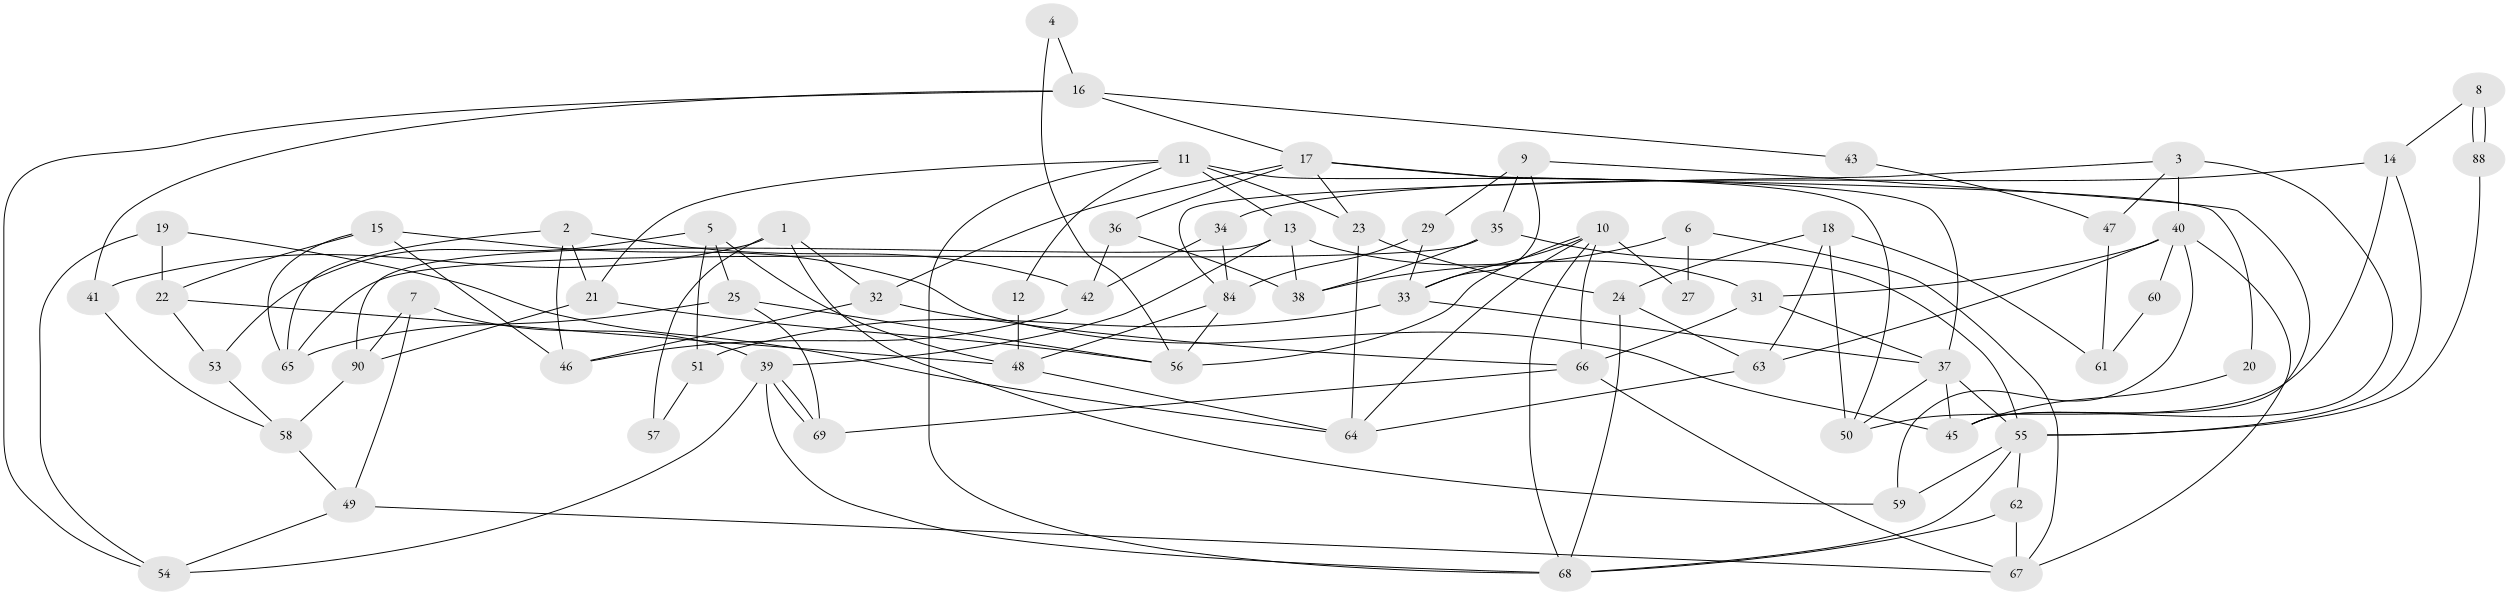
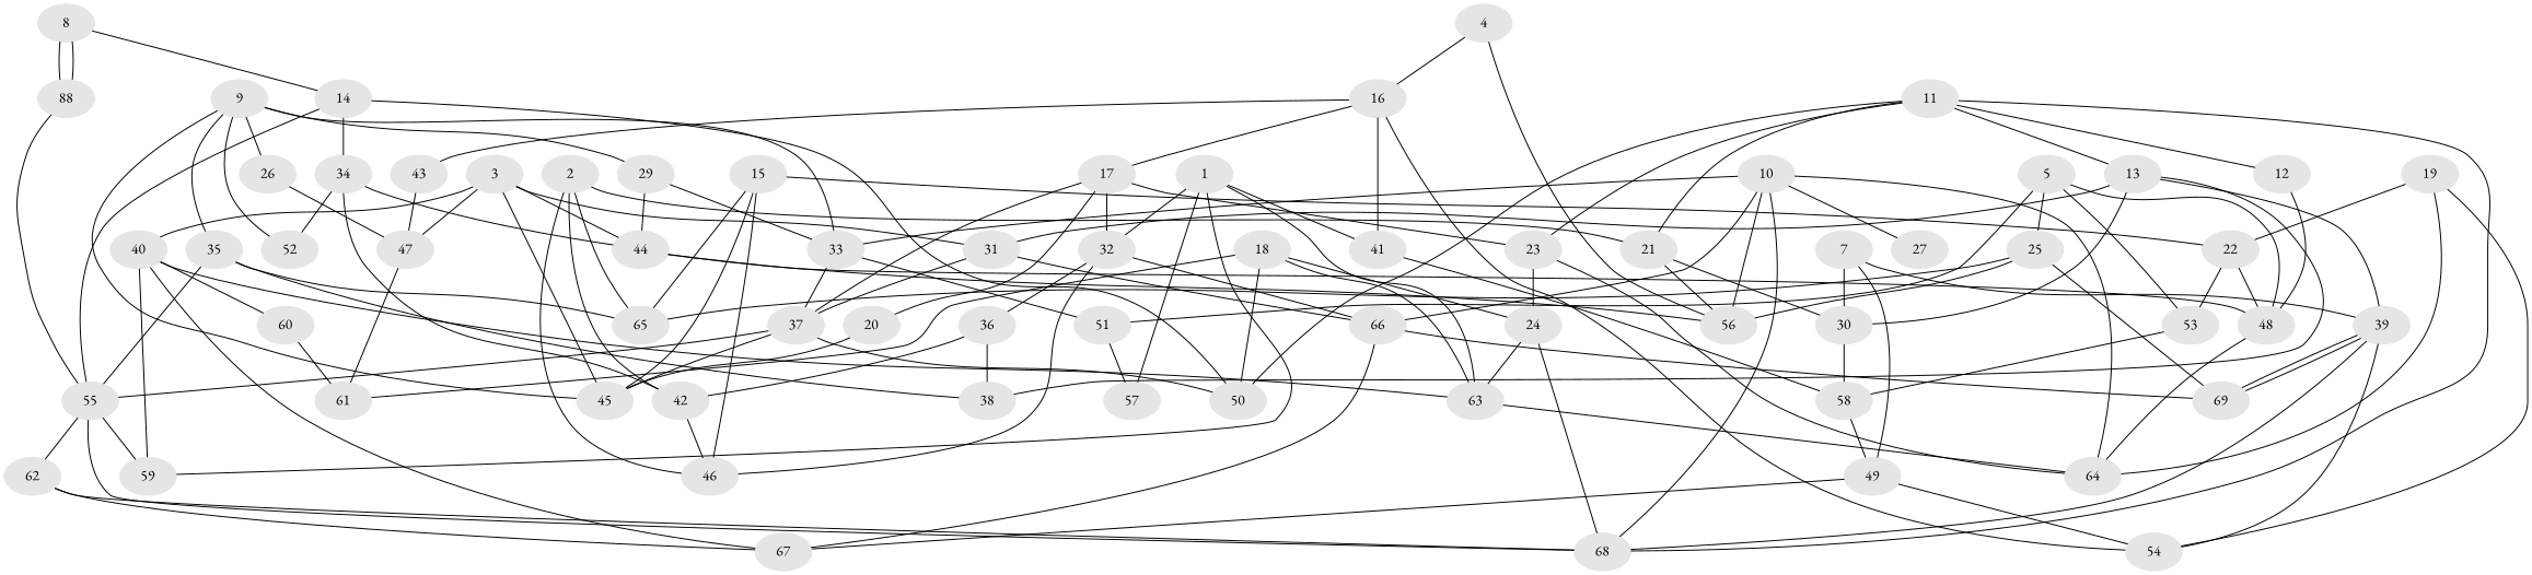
  graph {
    fontname="EB Garamond"
    node [color=gray90 fontname="EB Garamond" style=filled]
    edge [fontname="EB Garamond"]
    1
    32
    41
    57
    59
    63
    46
    66
    36
    58
    64
    2
    21
    42
    65
    56
-   30 [label=90]
+   30
    3
    31
    40
-   44 [label=84]
+   44
    45
    47
    37
    67
    60
    48
    61
    4
    16
    17
    43
    54
    5
    25
    51
    53
    69
-   6
    27
    38
    7
    39
    49
    68
    8
    14
    n48 [label=88]
    50
    34
    55
    9
+   26
    29
    33
    35
+   52
    10
    11
    12
    13
    23
    24
    62
    15
    22
    20
    18
    19
    1 -- 32
    1 -- 41
    1 -- 57
    1 -- 59
+   1 -- 63
    32 -- 46
    32 -- 66
-   17 -- 36
+   32 -- 36
    41 -- 58
    63 -- 64
    66 -- 67
    66 -- 69
    36 -- 42
    36 -- 38
    58 -- 49
    2 -- 46
    2 -- 21
    2 -- 42
    2 -- 65
    21 -- 56
    21 -- 30
    42 -- 46
    30 -- 58
-   40 -- 31
+   3 -- 31
    3 -- 40
    3 -- 44
    3 -- 45
    3 -- 47
    31 -- 66
    31 -- 37
    40 -- 59
    40 -- 63
    40 -- 67
    40 -- 60
    44 -- 56
    44 -- 48
    47 -- 61
    37 -- 45
    37 -- 50
    37 -- 55
    60 -- 61
    48 -- 64
    4 -- 56
    4 -- 16
    16 -- 41
    16 -- 17
    16 -- 43
    16 -- 54
    17 -- 32
    17 -- 37
    17 -- 23
    17 -- 20
    43 -- 47
    5 -- 48
    5 -- 25
    5 -- 51
    5 -- 53
    25 -- 65
    25 -- 56
    25 -- 69
    51 -- 57
    53 -- 58
-   6 -- 67
-   6 -- 27
-   6 -- 38
    7 -- 30
    7 -- 39
    7 -- 49
    39 -- 54
    39 -- 69
    39 -- 69
    39 -- 68
    49 -- 67
    49 -- 54
    8 -- 14
    8 -- n48
    8 -- n48
    14 -- 50
    14 -- 34
    14 -- 55
    n48 -- 55
    34 -- 42
    34 -- 44
+   34 -- 52
    55 -- 59
    55 -- 68
    55 -- 62
    9 -- 45
+   9 -- 26
    9 -- 29
    9 -- 33
    9 -- 35
+   9 -- 52
+   26 -- 47
    29 -- 44
    29 -- 33
    33 -- 37
    33 -- 51
    35 -- 65
    35 -- 38
    35 -- 55
    10 -- 66
    10 -- 64
    10 -- 56
    10 -- 27
    10 -- 68
    10 -- 33
    11 -- 21
    11 -- 68
    11 -- 50
    11 -- 12
    11 -- 13
    11 -- 23
    12 -- 48
    13 -- 30
    13 -- 31
    13 -- 38
    13 -- 39
    23 -- 64
    23 -- 24
    24 -- 63
    24 -- 68
    62 -- 67
    62 -- 68
    15 -- 46
    15 -- 65
    15 -- 45
    15 -- 22
    22 -- 48
    22 -- 53
    20 -- 45
    18 -- 63
    18 -- 61
    18 -- 50
    18 -- 24
    19 -- 64
    19 -- 54
    19 -- 22
  }
